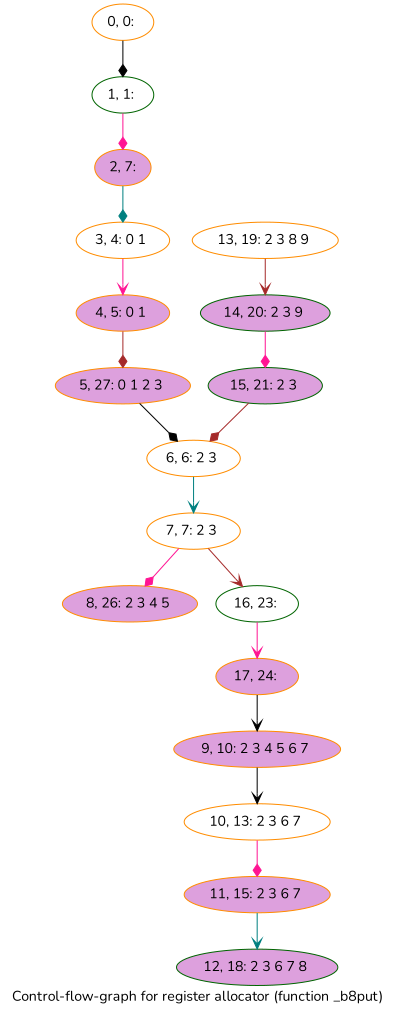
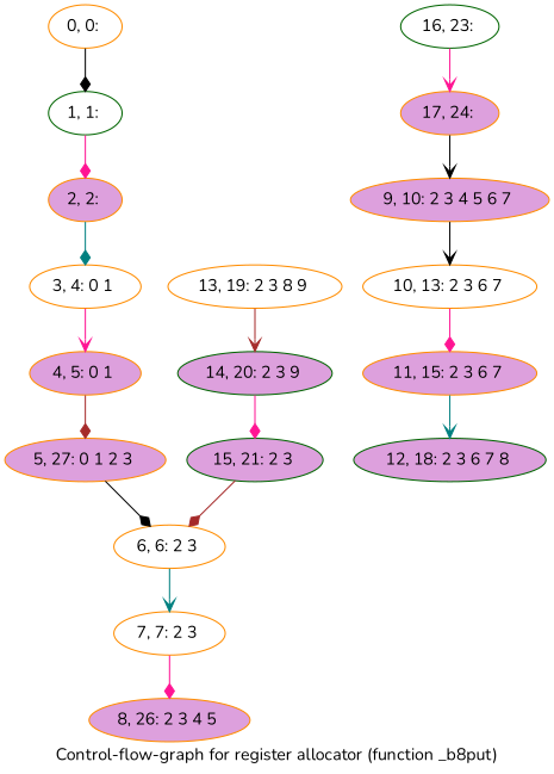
  digraph {
    fontname=Nunito
    label="Control-flow-graph for register allocator (function _b8put)"
    node [color=darkorange fillcolor=plum fontname=Nunito style=filled]
    edge [arrowhead=diamond color=deeppink fontname=Nunito]
    n1 [fillcolor=white label="0, 0: "]
    n2 [color=darkgreen fillcolor=white label="1, 1: "]
-   n3 [label="2, 7:"]
+   n3 [label="2, 2: "]
    n4 [fillcolor=white label="3, 4: 0 1 "]
    n5 [label="4, 5: 0 1 "]
    n6 [label="5, 27: 0 1 2 3 "]
    n7 [fillcolor=white label="6, 6: 2 3 "]
    n8 [fillcolor=white label="7, 7: 2 3 "]
    n9 [label="8, 26: 2 3 4 5 "]
    n10 [color=darkgreen fillcolor=white label="16, 23: "]
    n11 [label="17, 24: "]
    n12 [label="9, 10: 2 3 4 5 6 7 "]
    n13 [fillcolor=white label="10, 13: 2 3 6 7 "]
    n14 [label="11, 15: 2 3 6 7 "]
    n15 [color=darkgreen label="12, 18: 2 3 6 7 8 "]
    n16 [fillcolor=white label="13, 19: 2 3 8 9 "]
    n17 [color=darkgreen label="14, 20: 2 3 9 "]
    n18 [color=darkgreen label="15, 21: 2 3 "]
    n1 -> n2 [color=black]
    n2 -> n3
    n3 -> n4 [color=teal]
    n4 -> n5 [arrowhead=vee]
    n5 -> n6 [color=brown]
    n6 -> n7 [color=black]
    n7 -> n8 [arrowhead=vee color=teal]
    n8 -> n9
-   n8 -> n10 [arrowhead=vee color=brown]
    n10 -> n11 [arrowhead=vee]
    n11 -> n12 [arrowhead=vee color=black]
    n12 -> n13 [arrowhead=vee color=black]
    n13 -> n14
    n14 -> n15 [arrowhead=vee color=teal]
    n16 -> n17 [arrowhead=vee color=brown]
    n17 -> n18
    n18 -> n7 [color=brown]
  }
